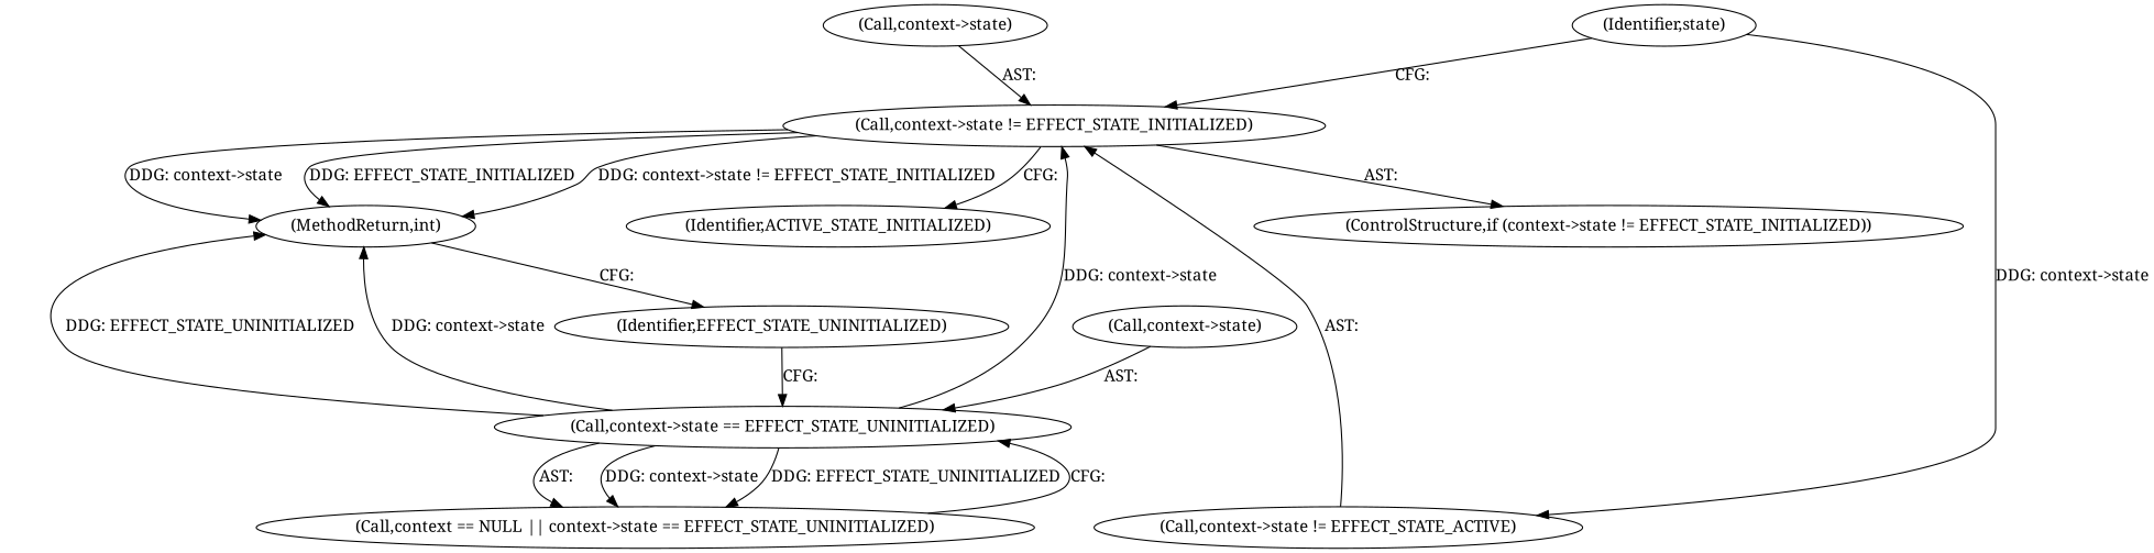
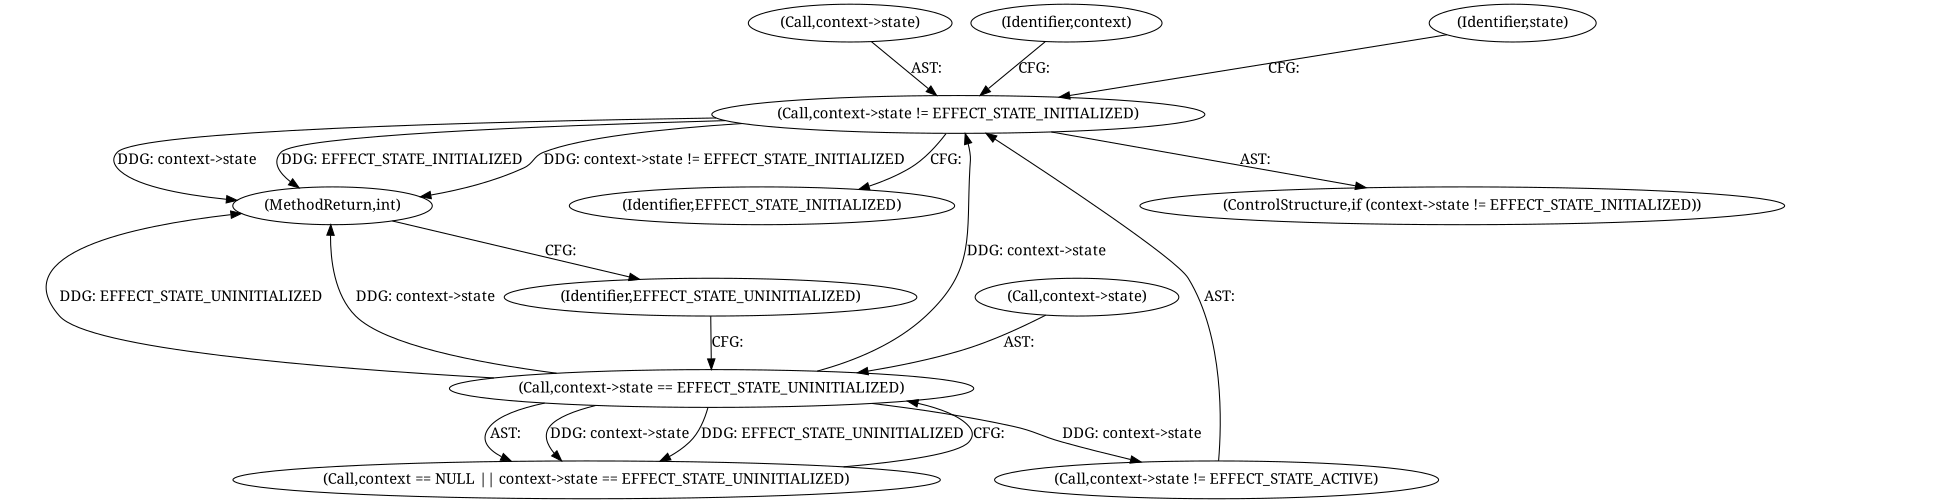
  digraph {
    fontname="Noto Serif"
    node [fontname="Noto Serif"]
    edge [fontname="Noto Serif"]
    n1 [label="(Call,context->state != EFFECT_STATE_INITIALIZED)"]
    n2 [label="(ControlStructure,if (context->state != EFFECT_STATE_INITIALIZED))"]
-   n3 [label="(Identifier,ACTIVE_STATE_INITIALIZED)"]
+   n3 [label="(Identifier,EFFECT_STATE_INITIALIZED)"]
    n4 [label="(MethodReturn,int)"]
    n5 [label="(Identifier,EFFECT_STATE_UNINITIALIZED)"]
    n6 [label="(Call,context->state == EFFECT_STATE_UNINITIALIZED)"]
    n7 [label="(Call,context->state != EFFECT_STATE_ACTIVE)"]
    n8 [label="(Call,context == NULL || context->state == EFFECT_STATE_UNINITIALIZED)"]
    n9 [label="(Call,context->state)"]
+   n10 [label="(Identifier,context)"]
    n11 [label="(Identifier,state)"]
    n12 [label="(Call,context->state)"]
    n1 -> n2 [label="AST: "]
    n1 -> n3 [label="CFG: "]
    n1 -> n4 [label="DDG: context->state"]
    n1 -> n4 [label="DDG: EFFECT_STATE_INITIALIZED"]
    n1 -> n4 [label="DDG: context->state != EFFECT_STATE_INITIALIZED"]
    n4 -> n5 [label="CFG: "]
    n5 -> n6 [label="CFG: "]
    n6 -> n1 [label="DDG: context->state"]
    n6 -> n4 [label="DDG: EFFECT_STATE_UNINITIALIZED"]
    n6 -> n4 [label="DDG: context->state"]
-   n11 -> n7 [label="DDG: context->state"]
+   n6 -> n7 [label="DDG: context->state"]
    n6 -> n8 [label="AST: "]
    n6 -> n8 [label="DDG: context->state"]
    n6 -> n8 [label="DDG: EFFECT_STATE_UNINITIALIZED"]
    n7 -> n1 [label="AST: "]
    n8 -> n6 [label="CFG: "]
    n9 -> n1 [label="AST: "]
+   n10 -> n1 [label="CFG: "]
    n11 -> n1 [label="CFG: "]
    n12 -> n6 [label="AST: "]
  }
